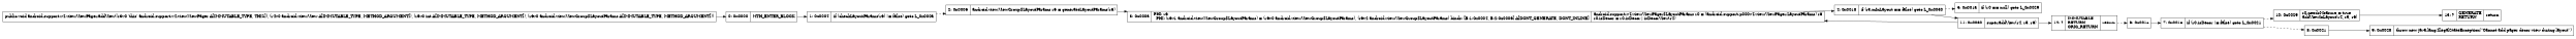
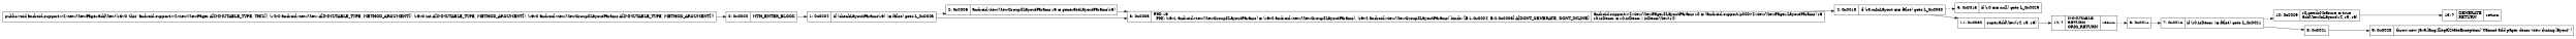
  digraph {
    rankdir=LR
    node [shape=record]
    n1 [label="{0\:\ 0x0000|MTH_ENTER_BLOCK\l}"]
    n2 [label="{1\:\ 0x0004|if (checkLayoutParams(r6) != false) goto L_0x000a\l}"]
    n3 [label="{2\:\ 0x0006|android.view.ViewGroup$LayoutParams r6 = generateLayoutParams(r6)\l}"]
    n4 [label="{3\:\ 0x000a|PHI: r6 \l  PHI: (r6v1 android.view.ViewGroup$LayoutParams) = (r6v0 android.view.ViewGroup$LayoutParams), (r6v2 android.view.ViewGroup$LayoutParams) binds: [B:1:0x0004, B:2:0x0006] A[DONT_GENERATE, DONT_INLINE]\l|android.support.v4.view.ViewPager$LayoutParams r0 = (android.support.p000v4.view.ViewPager.LayoutParams) r6\lr0.isDecor = r0.isDecor \| isDecorView(r4)\l}"]
    n5 [label="{4\:\ 0x0018|if (r3.mInLayout == false) goto L_0x0030\l}"]
    n6 [label="{5\:\ 0x001a|if (r0 == null) goto L_0x0029\l}"]
    n7 [label="{11\:\ 0x0030|super.addView(r4, r5, r6)\l}"]
    n8 [label="{12\:\ ?|IMMUTABLE\lRETURN\lORIG_RETURN\l|return\l}"]
    n9 [label="{6\:\ 0x001c}"]
    n10 [label="{7\:\ 0x001e|if (r0.isDecor != false) goto L_0x0021\l}"]
    n11 [label="{10\:\ 0x0029|r0.needsMeasure = true\laddViewInLayout(r4, r5, r6)\l}"]
    n12 [label="{13\:\ ?|GENERATE\lRETURN\l|return\l}"]
    n13 [label="{8\:\ 0x0021}"]
    n14 [label="{9\:\ 0x0028|throw new java.lang.IllegalStateException(\"Cannot add pager decor view during layout\")\l}"]
    n15 [label="{public void android.support.v4.view.ViewPager.addView((r3v0 'this' android.support.v4.view.ViewPager A[IMMUTABLE_TYPE, THIS]), (r4v0 android.view.View A[IMMUTABLE_TYPE, METHOD_ARGUMENT]), (r5v0 int A[IMMUTABLE_TYPE, METHOD_ARGUMENT]), (r6v0 android.view.ViewGroup$LayoutParams A[IMMUTABLE_TYPE, METHOD_ARGUMENT])) }"]
    n1 -> n2
    n2 -> n3 [style=dashed]
-   n7 -> n4
+   n2 -> n4
    n3 -> n4
    n4 -> n5
    n5 -> n6 [style=dashed]
    n5 -> n7
    n7 -> n8
    n8 -> n9 [style=dashed]
    n9 -> n10
    n10 -> n11 [style=dashed]
-   n10 -> n13 [style=dashed]
+   n10 -> n13
    n11 -> n12
    n13 -> n14
    n15 -> n1
  }
